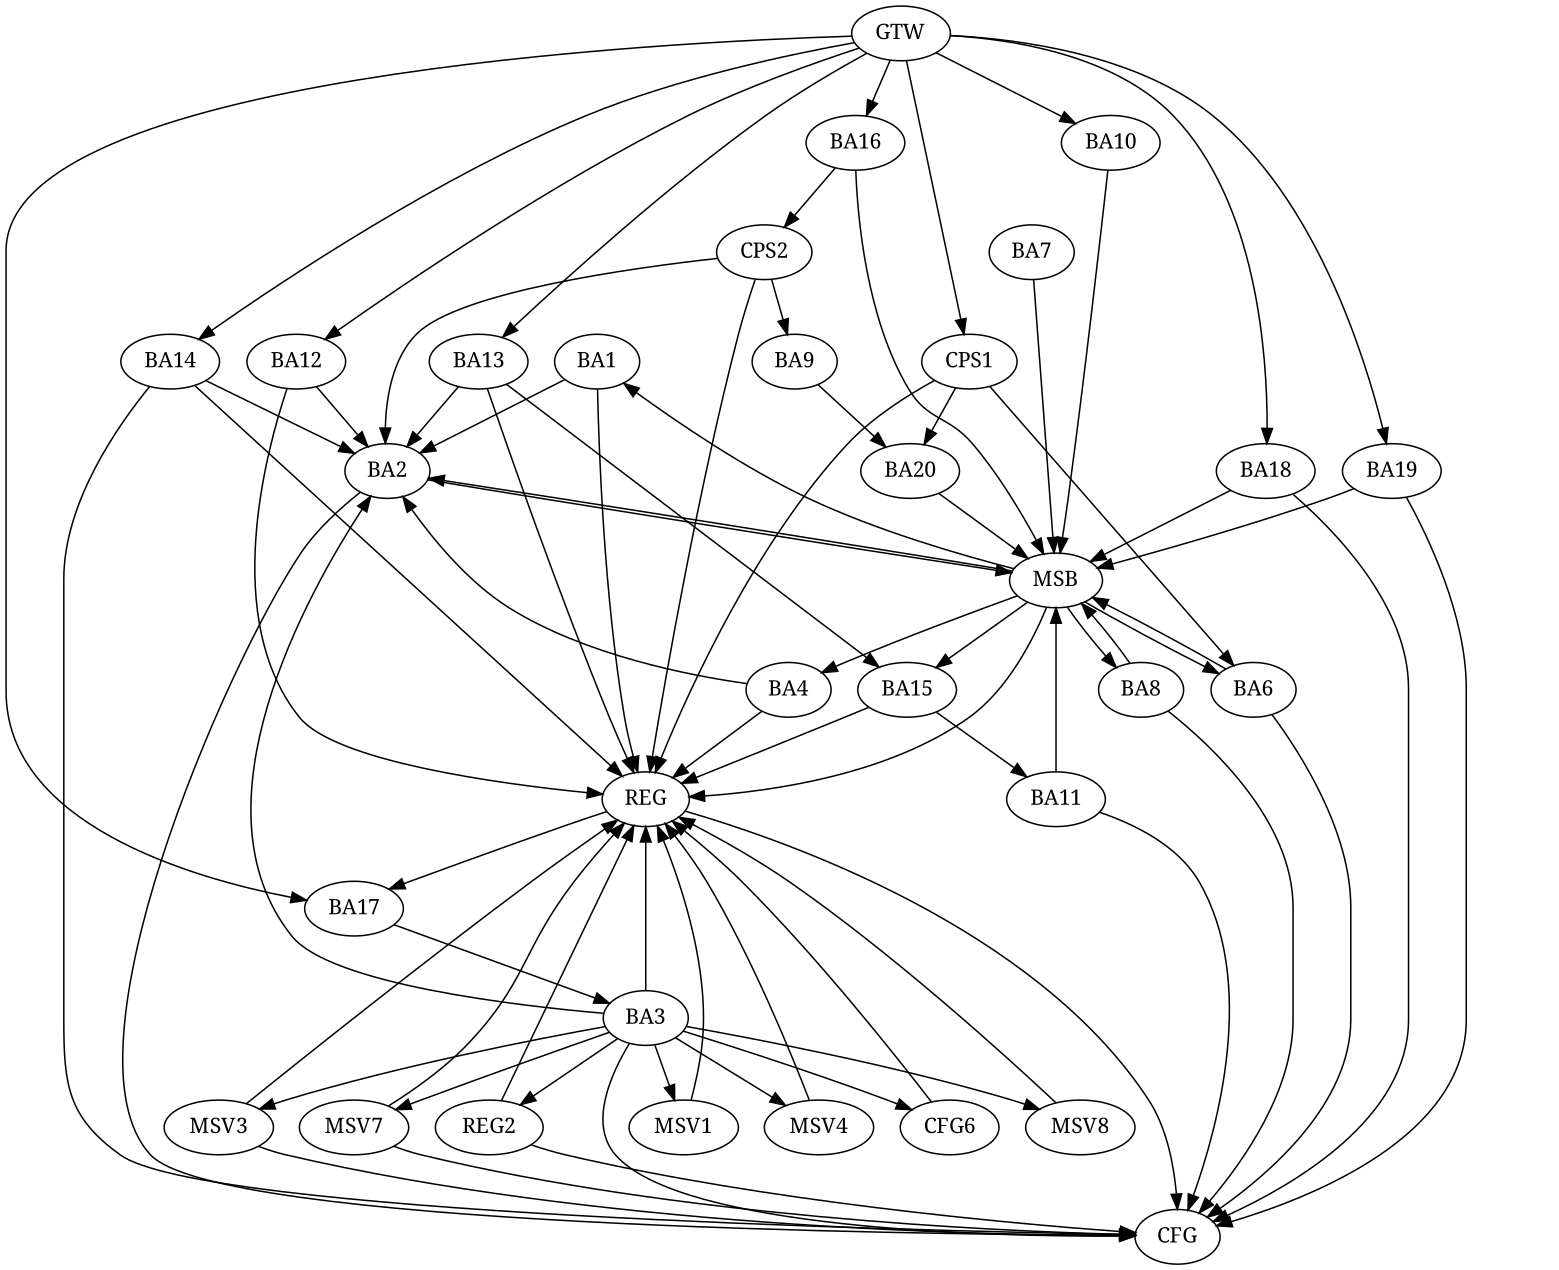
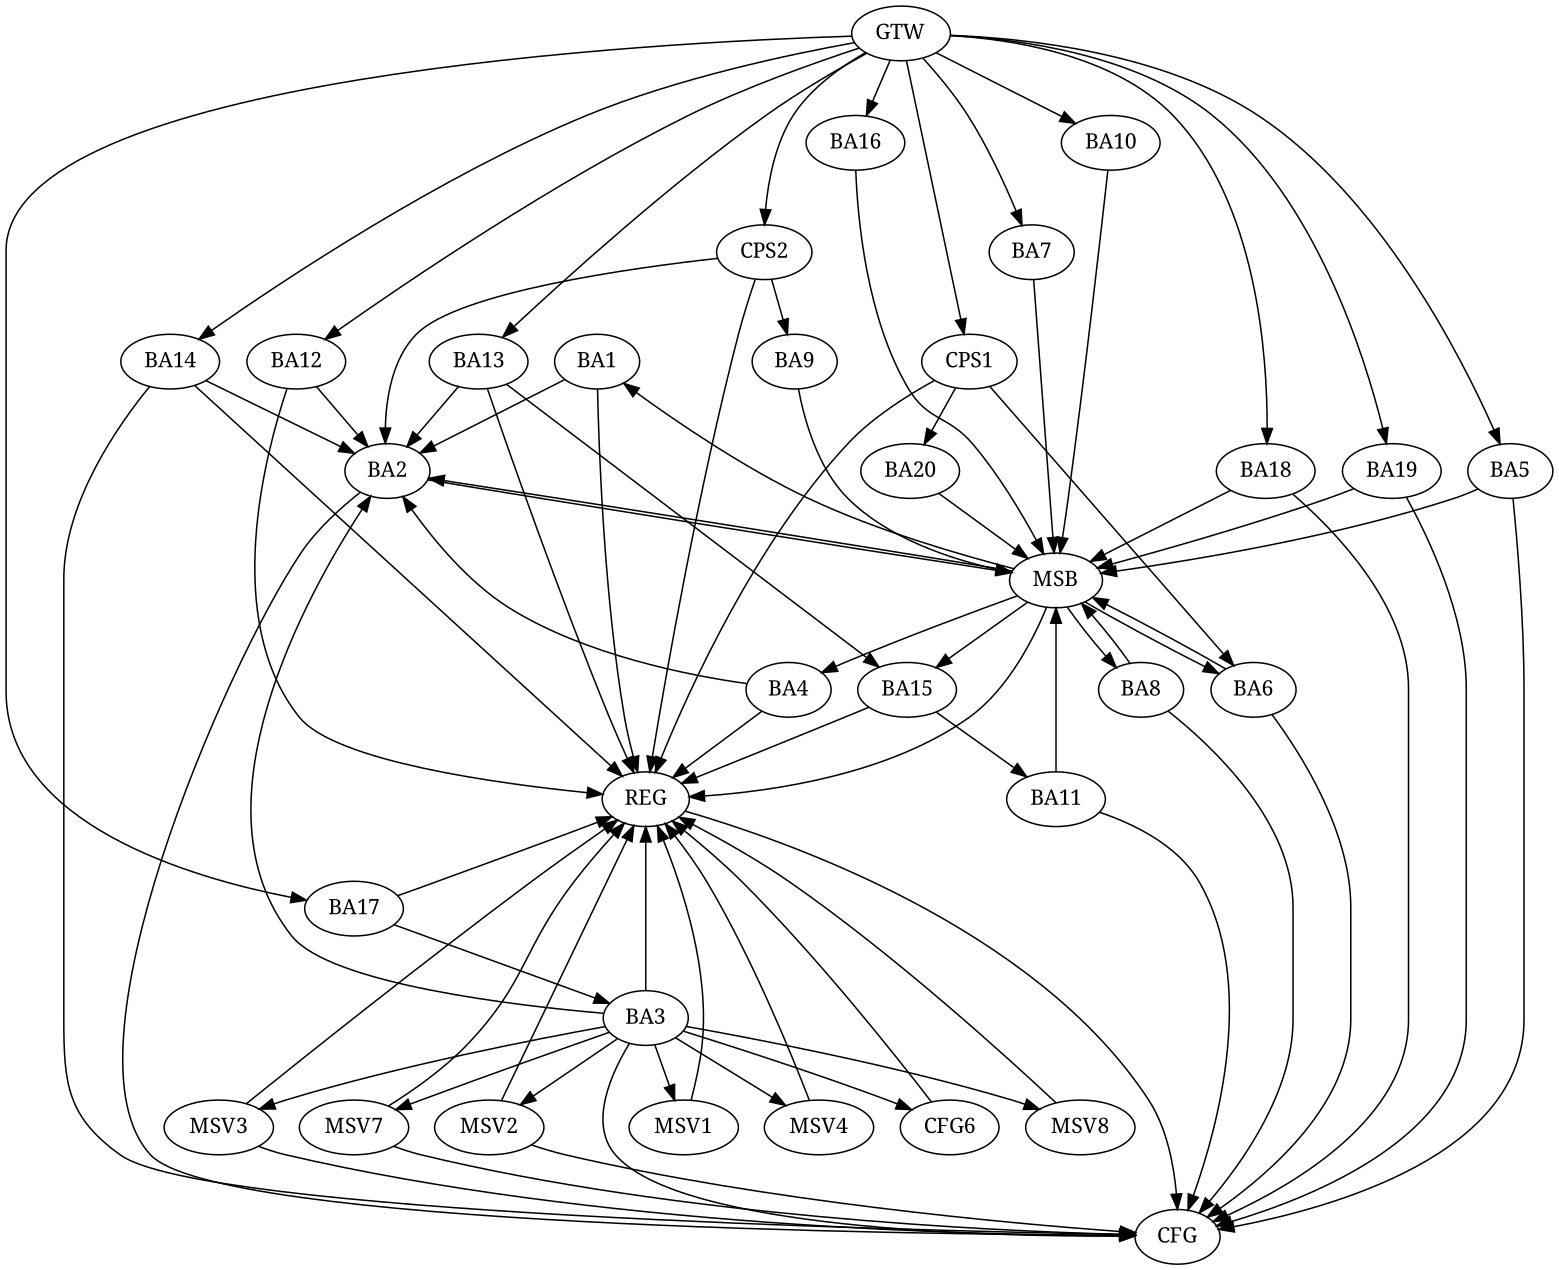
  strict digraph {
    fontname="Noto Serif"
    node [fontname="Noto Serif"]
    edge [fontname="Noto Serif"]
    n1 [label=BA1]
    n2 [label=BA2]
    n3 [label=REG]
    n4 [label=MSB]
    n5 [label=CFG]
    n6 [label=BA4]
    n7 [label=BA6]
    n8 [label=BA8]
    n9 [label=BA15]
    n10 [label=BA3]
    n11 [label=MSV1]
-   n12 [label=REG2]
+   n12 [label=MSV2]
    n13 [label=MSV3]
    n14 [label=MSV4]
    n15 [label=CFG6]
    n16 [label=MSV7]
    n17 [label=MSV8]
+   n18 [label=BA5]
    n19 [label=BA7]
    n20 [label=BA9]
    n21 [label=BA10]
    n22 [label=BA11]
    n23 [label=BA12]
    n24 [label=BA13]
    n25 [label=BA14]
    n26 [label=BA16]
    n27 [label=BA17]
    n28 [label=BA18]
    n29 [label=BA19]
    n30 [label=BA20]
    n31 [label=CPS1]
    n32 [label=CPS2]
    n33 [label=GTW]
    n1 -> n2
    n1 -> n3
    n2 -> n4
    n2 -> n5
    n3 -> n5
    n4 -> n1
    n4 -> n2
    n4 -> n3
    n4 -> n6
    n4 -> n7
    n4 -> n8
    n4 -> n9
    n6 -> n2
    n6 -> n3
    n7 -> n4
    n7 -> n5
    n8 -> n4
    n8 -> n5
    n9 -> n3
    n9 -> n22
    n10 -> n2
    n10 -> n3
    n10 -> n5
    n10 -> n11
    n10 -> n12
    n10 -> n13
    n10 -> n14
    n10 -> n15
    n10 -> n16
    n10 -> n17
    n11 -> n3
    n12 -> n3
    n12 -> n5
    n13 -> n3
    n13 -> n5
    n14 -> n3
    n15 -> n3
    n16 -> n3
    n16 -> n5
    n17 -> n3
+   n18 -> n4
+   n18 -> n5
    n19 -> n4
-   n20 -> n30
+   n20 -> n4
    n21 -> n4
    n22 -> n4
    n22 -> n5
    n23 -> n2
    n23 -> n3
    n24 -> n2
    n24 -> n3
    n24 -> n9
    n25 -> n2
    n25 -> n3
    n25 -> n5
    n26 -> n4
-   n3 -> n27
+   n27 -> n3
    n27 -> n10
    n28 -> n4
    n28 -> n5
    n29 -> n4
    n29 -> n5
    n30 -> n4
    n31 -> n3
    n31 -> n7
    n31 -> n30
    n32 -> n2
    n32 -> n3
    n32 -> n20
+   n33 -> n18
+   n33 -> n19
    n33 -> n21
    n33 -> n23
    n33 -> n24
    n33 -> n25
    n33 -> n26
    n33 -> n27
    n33 -> n28
    n33 -> n29
    n33 -> n31
-   n26 -> n32
+   n33 -> n32
  }
